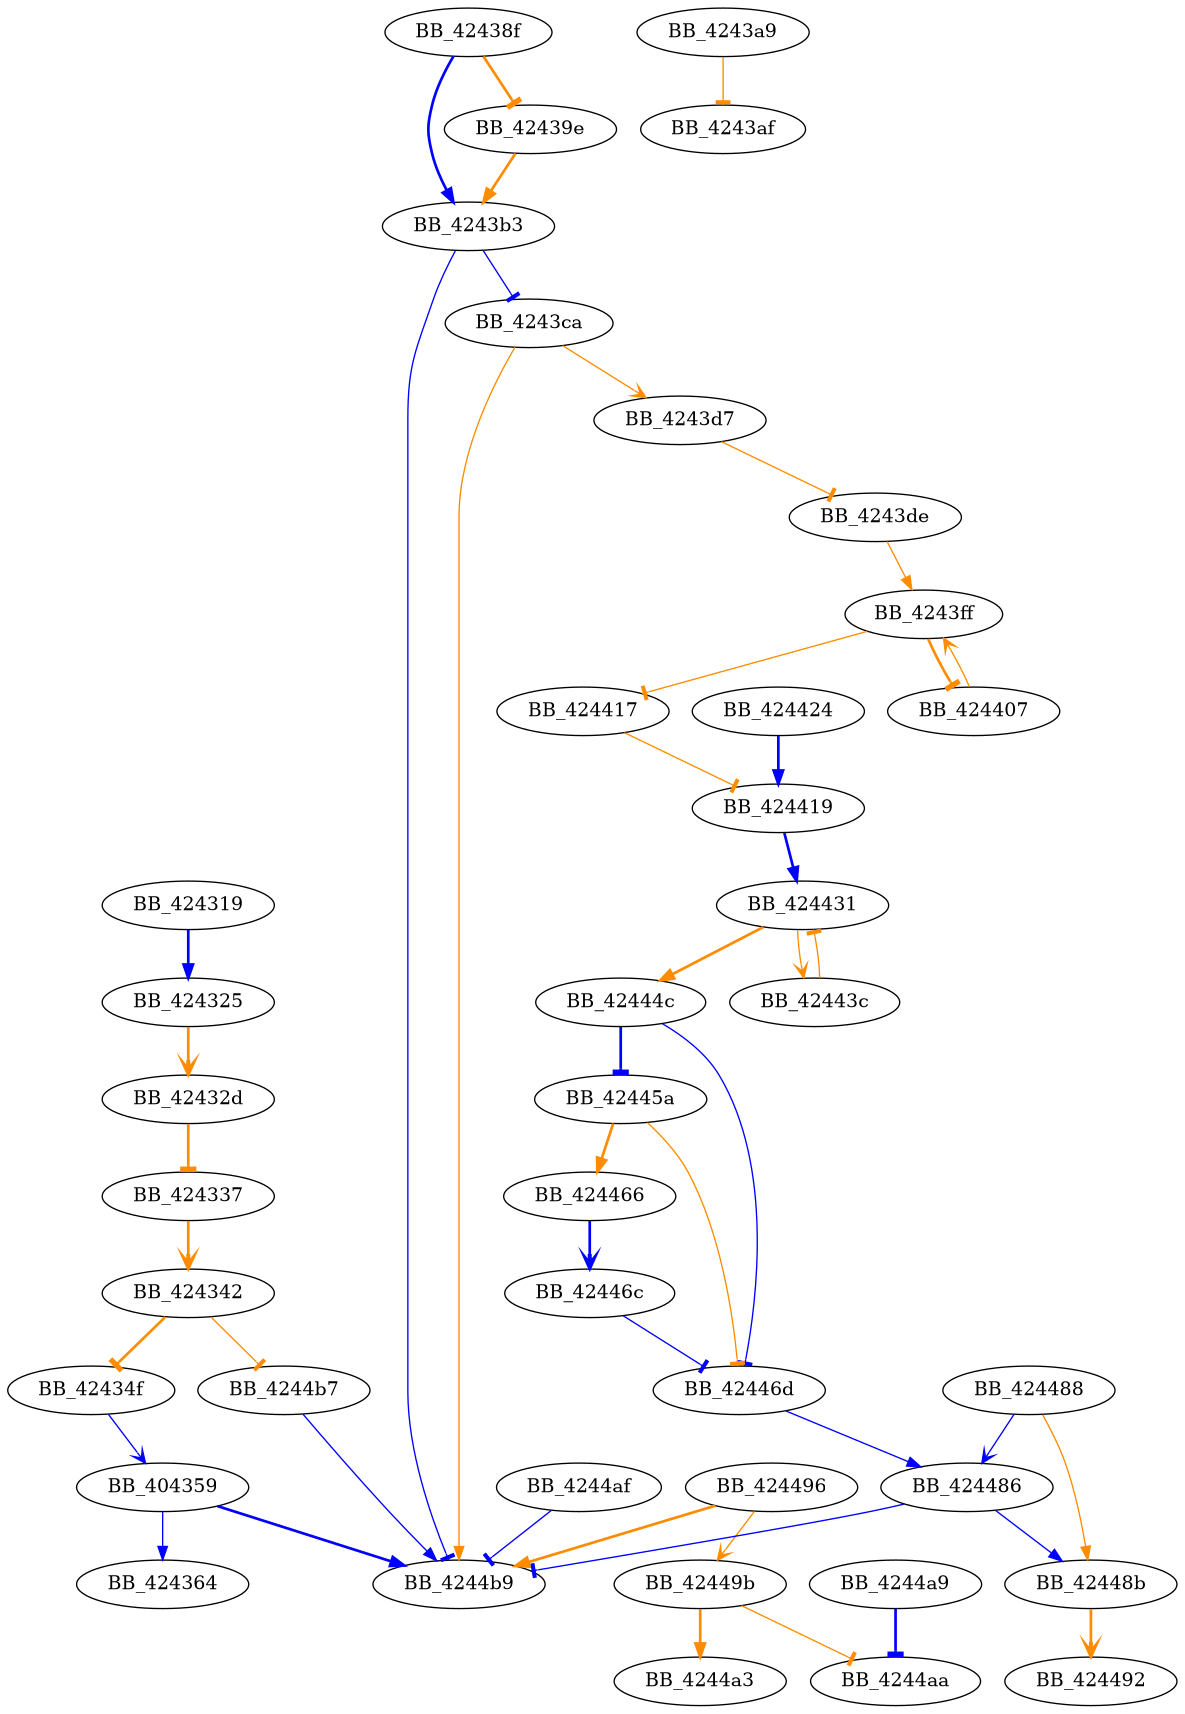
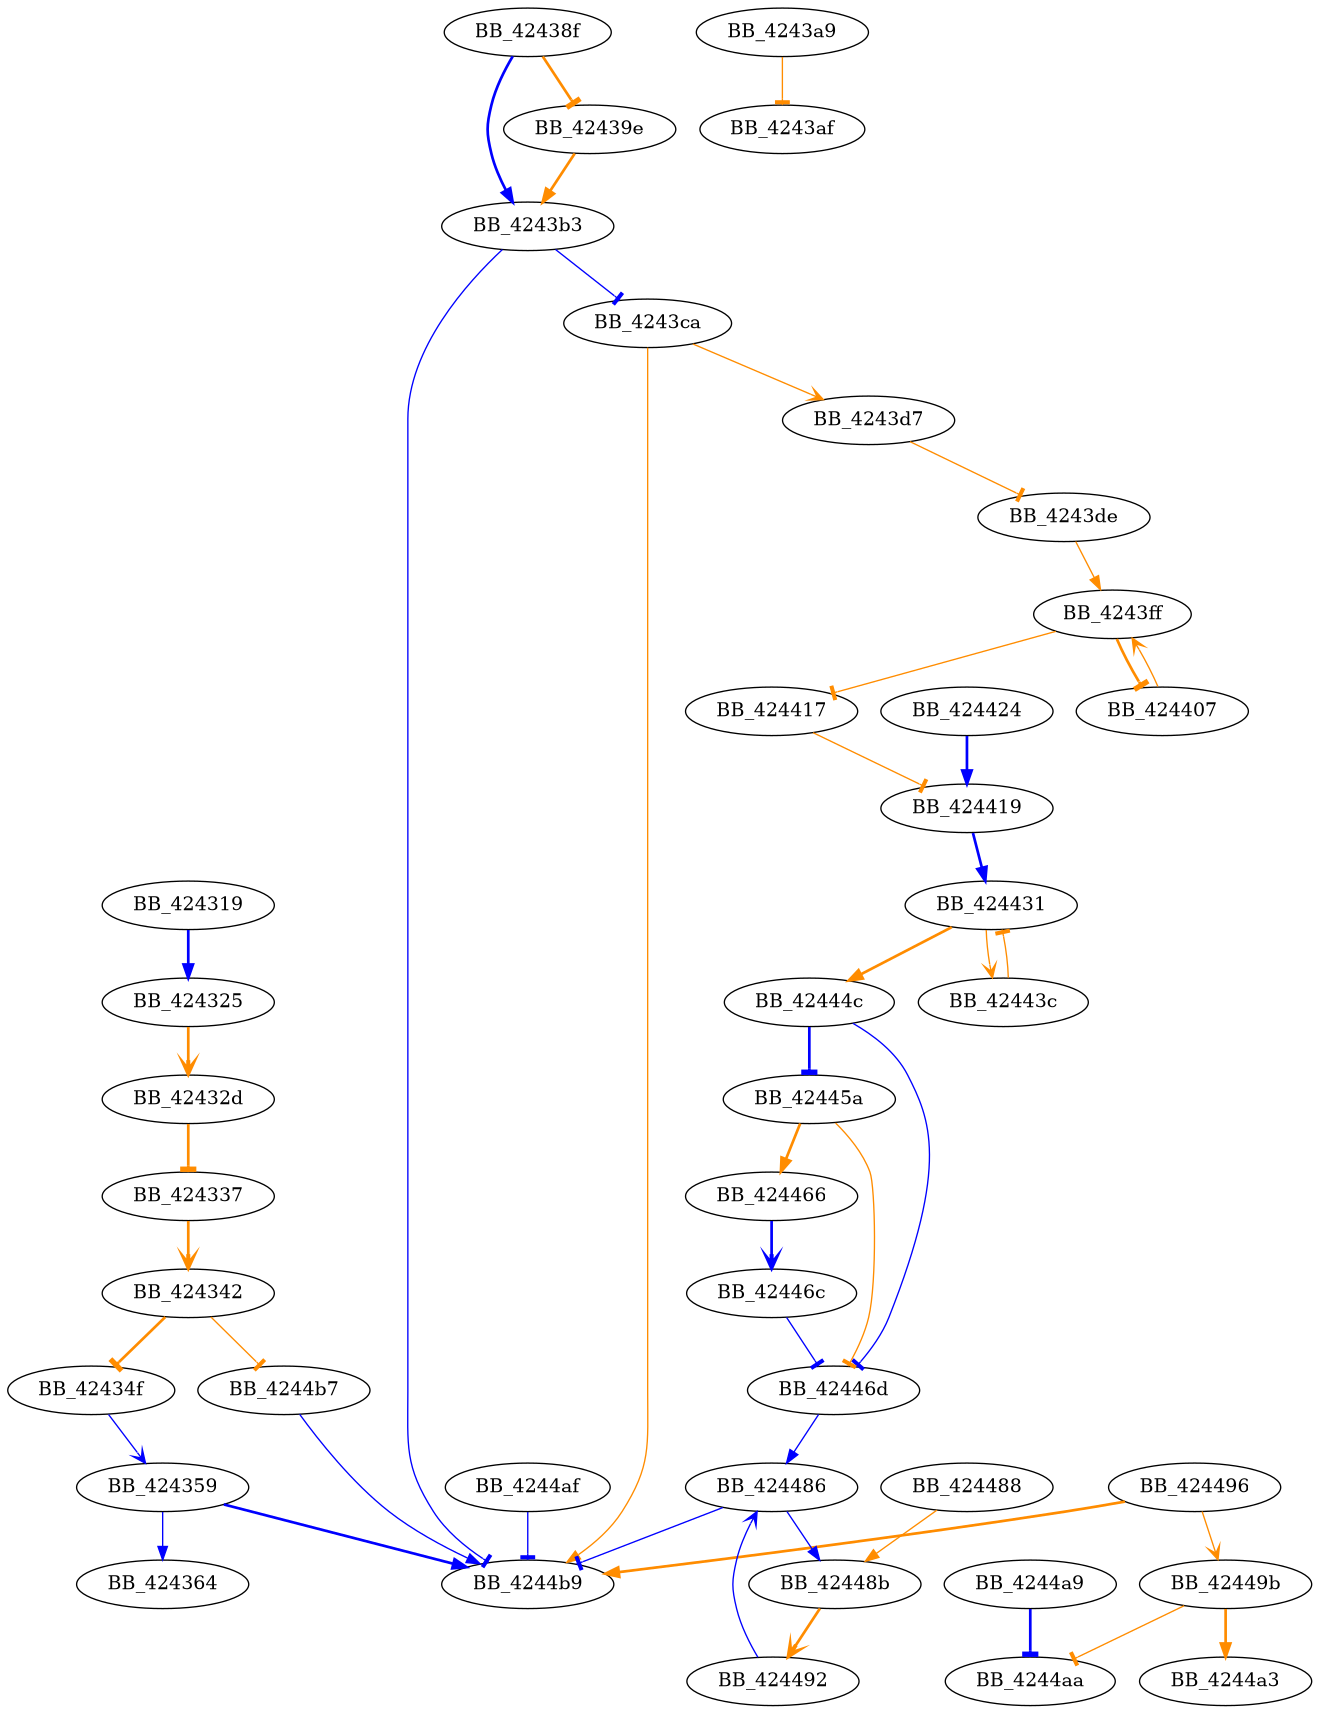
  digraph {
    edge [arrowhead=tee color=darkorange style=solid]
    BB_424319
    BB_424325
    BB_42432d
    BB_424337
    BB_424342
    BB_42434f
    BB_4244b7
-   BB_424359 [label=BB_404359]
+   BB_424359
    BB_4244b9
    BB_424364
    BB_42438f
    BB_42439e
    BB_4243b3
    BB_424496
    BB_42449b
    BB_4243ca
    BB_4244a3
    BB_4244aa
    BB_4243a9
    BB_4243af
    BB_4243d7
    BB_4243de
    BB_4243ff
    BB_424407
    BB_424417
    BB_424419
    BB_424431
    BB_424424
    BB_42443c
    BB_42444c
    BB_42445a
    BB_42446d
    BB_424466
    BB_424486
    BB_42446c
    BB_42448b
    BB_424492
    BB_424488
    BB_4244a9
    BB_4244af
    BB_424319 -> BB_424325 [arrowhead=normal color=blue style=bold]
    BB_424325 -> BB_42432d [arrowhead=vee style=bold]
    BB_42432d -> BB_424337 [style=bold]
    BB_424337 -> BB_424342 [arrowhead=vee style=bold]
    BB_424342 -> BB_42434f [style=bold]
    BB_424342 -> BB_4244b7
    BB_42434f -> BB_424359 [arrowhead=vee color=blue]
    BB_4244b7 -> BB_4244b9 [arrowhead=normal color=blue]
    BB_424359 -> BB_4244b9 [arrowhead=normal color=blue style=bold]
    BB_424359 -> BB_424364 [arrowhead=normal color=blue]
    BB_42438f -> BB_42439e [style=bold]
    BB_42438f -> BB_4243b3 [arrowhead=normal color=blue style=bold]
    BB_42439e -> BB_4243b3 [arrowhead=normal style=bold]
    BB_4243b3 -> BB_4244b9 [color=blue]
    BB_4243b3 -> BB_4243ca [color=blue]
    BB_424496 -> BB_4244b9 [arrowhead=normal style=bold]
    BB_424496 -> BB_42449b [arrowhead=vee]
    BB_42449b -> BB_4244a3 [arrowhead=normal style=bold]
    BB_42449b -> BB_4244aa
    BB_4243ca -> BB_4244b9 [arrowhead=normal]
    BB_4243ca -> BB_4243d7 [arrowhead=vee]
    BB_4243a9 -> BB_4243af
    BB_4243d7 -> BB_4243de
    BB_4243de -> BB_4243ff [arrowhead=normal]
    BB_4243ff -> BB_424407 [style=bold]
    BB_4243ff -> BB_424417
    BB_424407 -> BB_4243ff [arrowhead=vee]
    BB_424417 -> BB_424419
    BB_424419 -> BB_424431 [arrowhead=normal color=blue style=bold]
    BB_424431 -> BB_42443c [arrowhead=vee]
    BB_424431 -> BB_42444c [arrowhead=normal style=bold]
    BB_424424 -> BB_424419 [arrowhead=normal color=blue style=bold]
    BB_42443c -> BB_424431
    BB_42444c -> BB_42445a [color=blue style=bold]
    BB_42444c -> BB_42446d [color=blue]
    BB_42445a -> BB_42446d
    BB_42445a -> BB_424466 [arrowhead=normal style=bold]
    BB_42446d -> BB_424486 [arrowhead=normal color=blue]
    BB_424466 -> BB_42446c [arrowhead=vee color=blue style=bold]
    BB_424486 -> BB_4244b9 [color=blue]
    BB_424486 -> BB_42448b [arrowhead=normal color=blue]
    BB_42446c -> BB_42446d [color=blue]
    BB_42448b -> BB_424492 [arrowhead=vee style=bold]
-   BB_424488 -> BB_424486 [arrowhead=vee color=blue]
+   BB_424492 -> BB_424486 [arrowhead=vee color=blue]
    BB_424488 -> BB_42448b [arrowhead=normal]
    BB_4244a9 -> BB_4244aa [color=blue style=bold]
    BB_4244af -> BB_4244b9 [color=blue]
  }
